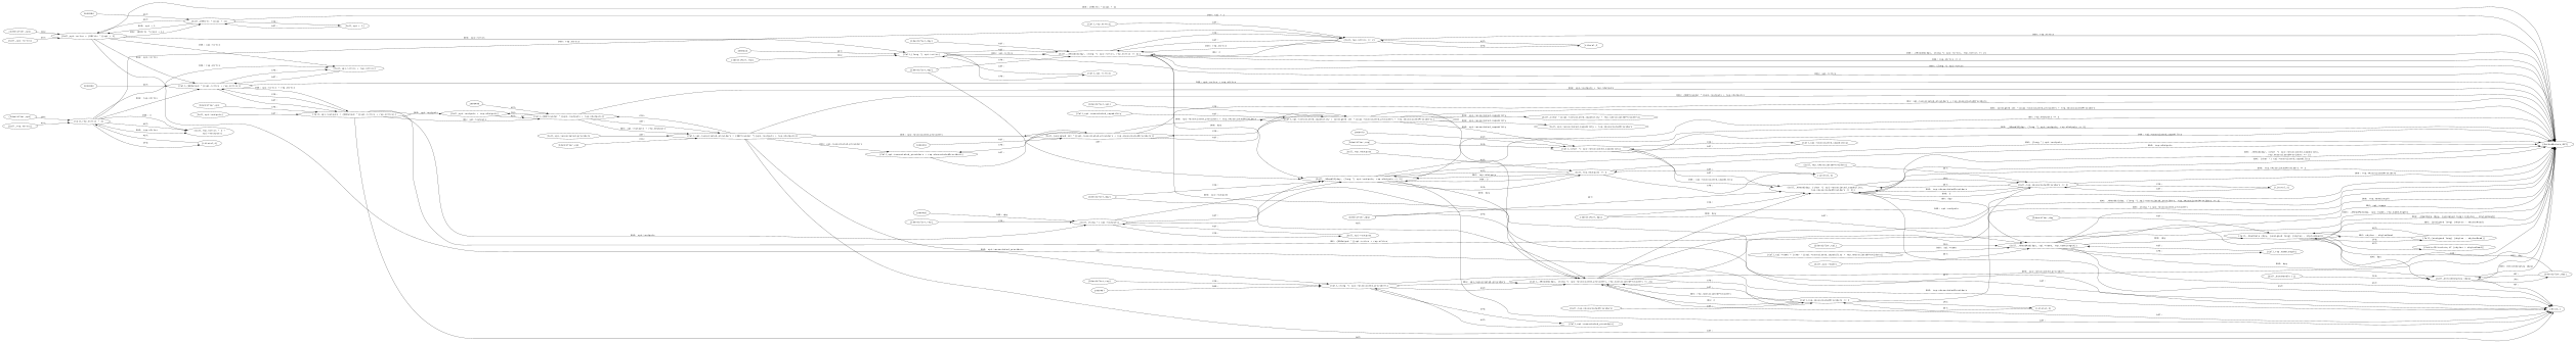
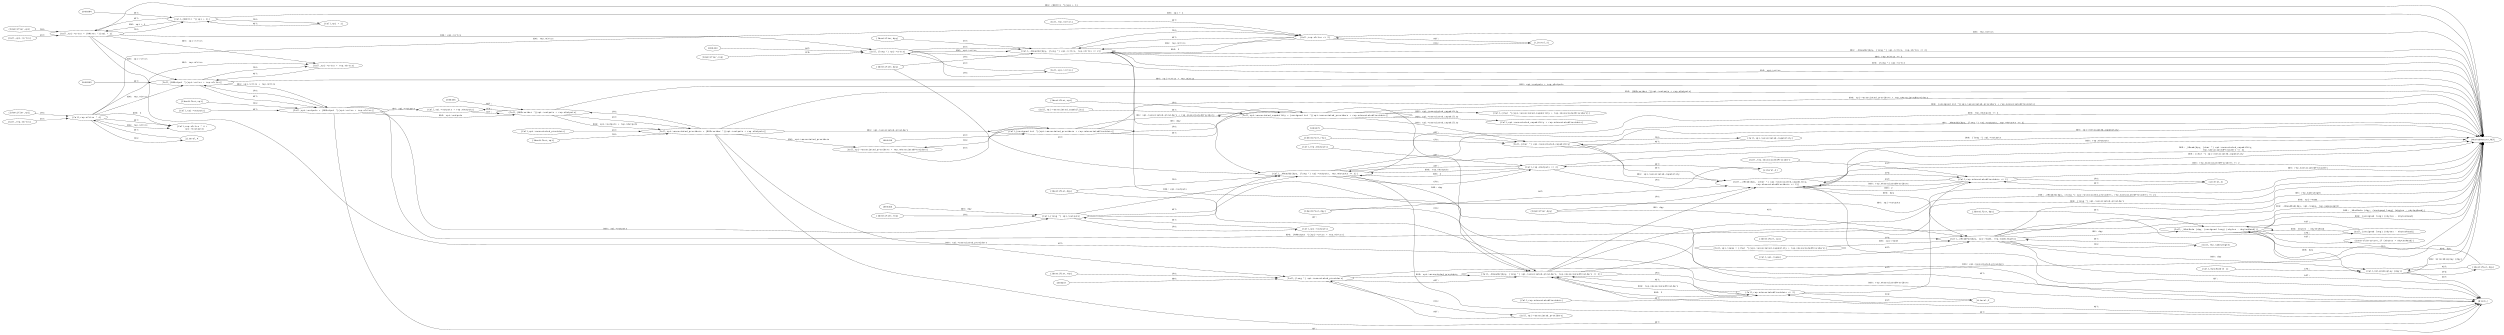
  digraph {
    fontname="Liberation Mono"
    rankdir=LR
    node [fontname="Liberation Mono"]
    edge [fontname="Liberation Mono"]
    n1 [label="(Call,_XRead(dpy, (char *) xpi->associated_capability,\n           rep.nAssociatedProviders << 2))"]
    n2 [label="(Call,rep.nAssociatedProviders << 2)"]
    n3 [label="(Call,_XReadPad(dpy, xpi->name, rep.nameLength))"]
    n4 [label="(Block,)"]
    n5 [label="(MethodReturn,RET)"]
    n6 [label="(Literal,2)"]
    n7 [label="(Call,_XEatData (dpy, (unsigned long) (nbytes - nbytesRead)))"]
    n8 [label="(Call,UnlockDisplay (dpy))"]
    n9 [label="(Call,rep.nameLength)"]
    n10 [label="(Call,_XRead32(dpy, (long *) xpi->associated_providers, rep.nAssociatedProviders << 2))"]
    n11 [label="(Call,rep.nAssociatedProviders << 2)"]
    n12 [label="(Literal,2)"]
    n13 [label="(Call,_XRead32(dpy, (long *) xpi->outputs, rep.nOutputs << 2))"]
    n14 [label="(Call,rep.nOutputs << 2)"]
    n15 [label="(Literal,2)"]
    n16 [label="(Call,_XRead32(dpy, (long *) xpi->crtcs, rep.nCrtcs << 2))"]
    n17 [label="(Call,rep.nCrtcs << 2)"]
    n18 [label="(Literal,2)"]
    n19 [label="(Call,(long *) xpi->crtcs)"]
    n20 [label="(Call,xpi->crtcs)"]
    n21 [label="(Call,xpi->crtcs = (RRCrtc *)(xpi + 1))"]
    n22 [label="(Call,(RRCrtc *)(xpi + 1))"]
    n23 [label="(Call,(RROutput *)(xpi->crtcs + rep.nCrtcs))"]
    n24 [label="(Call,xpi->crtcs + rep.nCrtcs)"]
    n25 [label="(Call,xpi + 1)"]
    n26 [label="(Call,xpi->outputs = (RROutput *)(xpi->crtcs + rep.nCrtcs))"]
    n27 [label="(Call,rep.nCrtcs * 4)"]
    n28 [label="(Literal,4)"]
    n29 [label="(Call,rep.nCrtcs * 4 +\n    xpi->noutputs)"]
    n30 [label="(Call,(long *) xpi->outputs)"]
    n31 [label="(Call,xpi->outputs)"]
    n32 [label="(Call,(RRProvider *)(xpi->outputs + rep.nOutputs))"]
    n33 [label="(Call,xpi->outputs + rep.nOutputs)"]
    n34 [label="(Call,xpi->associated_providers = (RRProvider *)(xpi->outputs + rep.nOutputs))"]
    n35 [label="(Call,(long *) xpi->associated_providers)"]
    n36 [label="(Call,xpi->associated_providers)"]
    n37 [label="(Call,(unsigned int *)(xpi->associated_providers + rep.nAssociatedProviders))"]
    n38 [label="(Call,xpi->associated_providers + rep.nAssociatedProviders)"]
    n39 [label="(Call,xpi->associated_capability = (unsigned int *)(xpi->associated_providers + rep.nAssociatedProviders))"]
    n40 [label="(Call,(char *) xpi->associated_capability)"]
    n41 [label="(Call,xpi->associated_capability)"]
    n42 [label="(Call,(char *)(xpi->associated_capability + rep.nAssociatedProviders))"]
    n43 [label="(Call,xpi->associated_capability + rep.nAssociatedProviders)"]
    n44 [label="(ControlStructure,if (nbytes > nbytesRead))"]
    n45 [label="(Call,(unsigned long) (nbytes - nbytesRead))"]
    n46 [label="(Identifier,dpy)"]
    n47 [label="(Identifier,dpy)"]
    n48 [label="(Call,rep.nAssociatedProviders)"]
    n49 [label="(Identifier,rep)"]
    n50 [label="(Identifier,dpy)"]
    n51 [label="(Call,rep.nAssociatedProviders)"]
    n52 [label="(Call,SyncHandle ())"]
    n53 [label="(Call,xpi->associated_capability)"]
    n54 [label="(Identifier,rep)"]
    n55 [label="(Identifier,xpi)"]
    n56 [label="(Identifier,xpi)"]
    n57 [label="(Call,rep.nCrtcs)"]
    n58 [label="(Identifier,rep)"]
    n59 [label="(Identifier,dpy)"]
    n60 [label="(Identifier,xpi)"]
    n61 [label="(Call,xpi->name = (char *)(xpi->associated_capability + rep.nAssociatedProviders))"]
    n62 [label="(Identifier,rep)"]
    n63 [label="(Identifier,dpy)"]
    n64 [label="(Identifier,xpi)"]
    n65 [label="(Identifier,xpi)"]
    n66 [label="(Call,xpi->crtcs)"]
    n67 [label="(Call,xpi->outputs)"]
    n68 [label="(Call,rep.nOutputs)"]
    n69 [label="(Identifier,dpy)"]
    n70 [label="(Call,xpi->associated_providers)"]
    n71 [label="(Identifier,xpi)"]
    n72 [label="(Call,rep.nCrtcs)"]
    n73 [label="(Call,xpi->name)"]
    n74 [label="(Identifier,dpy)"]
    1000443
    1000384
    1000455
    1000393
    1000467
    1000406
    1000479
    1000419
    n1 -> n2 [label="CFG: "]
    n1 -> n3 [label="DDG: dpy"]
    n1 -> n4 [label="AST: "]
    n1 -> n5 [label="DDG: rep.nAssociatedProviders << 2"]
    n1 -> n5 [label="DDG: _XRead(dpy, (char *) xpi->associated_capability,\n           rep.nAssociatedProviders << 2)"]
    n1 -> n5 [label="DDG: (char *) xpi->associated_capability"]
    n2 -> n1 [label="AST: "]
    n2 -> n1 [label="DDG: rep.nAssociatedProviders"]
    n2 -> n1 [label="DDG: 2"]
    n2 -> n5 [label="DDG: rep.nAssociatedProviders"]
    n2 -> n6 [label="CFG: "]
    n3 -> n4 [label="AST: "]
    n3 -> n5 [label="DDG: _XReadPad(dpy, xpi->name, rep.nameLength)"]
    n3 -> n5 [label="DDG: rep.nameLength"]
    n3 -> n5 [label="DDG: xpi->name"]
    n3 -> n7 [label="DDG: dpy"]
    n3 -> n8 [label="DDG: dpy"]
    n3 -> n9 [label="CFG: "]
    n6 -> n2 [label="AST: "]
    n7 -> n5 [label="DDG: _XEatData (dpy, (unsigned long) (nbytes - nbytesRead))"]
    n7 -> n5 [label="DDG: (unsigned long) (nbytes - nbytesRead)"]
    n7 -> n8 [label="DDG: dpy"]
    n7 -> n44 [label="AST: "]
    n7 -> n45 [label="CFG: "]
    n8 -> n4 [label="AST: "]
    n8 -> n5 [label="DDG: UnlockDisplay (dpy)"]
    n8 -> n5 [label="DDG: dpy"]
    n8 -> n46 [label="CFG: "]
    n9 -> n3 [label="AST: "]
    n10 -> n1 [label="DDG: dpy"]
    n10 -> n4 [label="AST: "]
    n10 -> n5 [label="DDG: _XRead32(dpy, (long *) xpi->associated_providers, rep.nAssociatedProviders << 2)"]
    n10 -> n5 [label="DDG: (long *) xpi->associated_providers"]
    n10 -> n11 [label="CFG: "]
    n11 -> n2 [label="DDG: rep.nAssociatedProviders"]
    n11 -> n10 [label="AST: "]
    n11 -> n10 [label="DDG: rep.nAssociatedProviders"]
    n11 -> n10 [label="DDG: 2"]
    n11 -> n12 [label="CFG: "]
    n12 -> n11 [label="AST: "]
    n13 -> n4 [label="AST: "]
    n13 -> n5 [label="DDG: rep.nOutputs << 2"]
    n13 -> n5 [label="DDG: _XRead32(dpy, (long *) xpi->outputs, rep.nOutputs << 2)"]
    n13 -> n5 [label="DDG: (long *) xpi->outputs"]
    n13 -> n10 [label="DDG: dpy"]
    n13 -> n14 [label="CFG: "]
    n14 -> n5 [label="DDG: rep.nOutputs"]
    n14 -> n13 [label="AST: "]
    n14 -> n13 [label="DDG: rep.nOutputs"]
    n14 -> n13 [label="DDG: 2"]
    n14 -> n15 [label="CFG: "]
    n15 -> n14 [label="AST: "]
    n16 -> n4 [label="AST: "]
    n16 -> n5 [label="DDG: (long *) xpi->crtcs"]
    n16 -> n5 [label="DDG: _XRead32(dpy, (long *) xpi->crtcs, rep.nCrtcs << 2)"]
    n16 -> n5 [label="DDG: rep.nCrtcs << 2"]
    n16 -> n13 [label="DDG: dpy"]
    n16 -> n17 [label="CFG: "]
    n17 -> n5 [label="DDG: rep.nCrtcs"]
    n17 -> n16 [label="AST: "]
    n17 -> n16 [label="DDG: rep.nCrtcs"]
    n17 -> n16 [label="DDG: 2"]
    n17 -> n18 [label="CFG: "]
    n18 -> n17 [label="AST: "]
    n19 -> n5 [label="DDG: xpi->crtcs"]
    n19 -> n16 [label="AST: "]
    n19 -> n16 [label="DDG: xpi->crtcs"]
    n19 -> n20 [label="CFG: "]
    n20 -> n19 [label="AST: "]
    n21 -> n4 [label="AST: "]
    n21 -> n5 [label="DDG: (RRCrtc *)(xpi + 1)"]
    n21 -> n19 [label="DDG: xpi->crtcs"]
-   n21 -> n22 [label="DDG: (RRCrtc *)(xpi + 1)"]
+   n21 -> n22 [label="CFG: "]
    n21 -> n23 [label="DDG: xpi->crtcs"]
    n21 -> n24 [label="DDG: xpi->crtcs"]
    n22 -> n5 [label="DDG: xpi + 1"]
    n22 -> n21 [label="AST: "]
    n22 -> n21 [label="DDG: xpi + 1"]
    n22 -> n25 [label="CFG: "]
    n23 -> n5 [label="DDG: xpi->crtcs + rep.nCrtcs"]
    n23 -> n24 [label="CFG: "]
    n23 -> n26 [label="AST: "]
    n23 -> n26 [label="DDG: xpi->crtcs + rep.nCrtcs"]
    n24 -> n23 [label="AST: "]
    n25 -> n22 [label="AST: "]
    n26 -> n4 [label="AST: "]
    n26 -> n5 [label="DDG: (RROutput *)(xpi->crtcs + rep.nCrtcs)"]
    n26 -> n23 [label="CFG: "]
    n26 -> n30 [label="DDG: xpi->outputs"]
    n26 -> n32 [label="DDG: xpi->outputs"]
    n26 -> n33 [label="DDG: xpi->outputs"]
    n27 -> n17 [label="DDG: rep.nCrtcs"]
    n27 -> n23 [label="DDG: rep.nCrtcs"]
    n27 -> n24 [label="DDG: rep.nCrtcs"]
    n27 -> n28 [label="CFG: "]
    n27 -> n29 [label="AST: "]
    n27 -> n29 [label="DDG: rep.nCrtcs"]
    n27 -> n29 [label="DDG: 4"]
    n28 -> n27 [label="AST: "]
    n30 -> n5 [label="DDG: xpi->outputs"]
    n30 -> n13 [label="AST: "]
    n30 -> n13 [label="DDG: xpi->outputs"]
    n30 -> n31 [label="CFG: "]
    n31 -> n30 [label="AST: "]
    n32 -> n5 [label="DDG: xpi->outputs + rep.nOutputs"]
    n32 -> n33 [label="CFG: "]
    n32 -> n34 [label="AST: "]
    n32 -> n34 [label="DDG: xpi->outputs + rep.nOutputs"]
    n33 -> n32 [label="AST: "]
    n34 -> n4 [label="AST: "]
    n34 -> n5 [label="DDG: (RRProvider *)(xpi->outputs + rep.nOutputs)"]
    n34 -> n32 [label="CFG: "]
    n34 -> n35 [label="DDG: xpi->associated_providers"]
    n34 -> n37 [label="DDG: xpi->associated_providers"]
    n34 -> n38 [label="DDG: xpi->associated_providers"]
    n35 -> n5 [label="DDG: xpi->associated_providers"]
    n35 -> n10 [label="AST: "]
    n35 -> n10 [label="DDG: xpi->associated_providers"]
    n35 -> n36 [label="CFG: "]
    n36 -> n35 [label="AST: "]
    n37 -> n5 [label="DDG: xpi->associated_providers + rep.nAssociatedProviders"]
    n37 -> n38 [label="CFG: "]
    n37 -> n39 [label="AST: "]
    n37 -> n39 [label="DDG: xpi->associated_providers + rep.nAssociatedProviders"]
    n38 -> n37 [label="AST: "]
    n39 -> n4 [label="AST: "]
    n39 -> n5 [label="DDG: (unsigned int *)(xpi->associated_providers + rep.nAssociatedProviders)"]
    n39 -> n37 [label="CFG: "]
    n39 -> n40 [label="DDG: xpi->associated_capability"]
    n39 -> n42 [label="DDG: xpi->associated_capability"]
    n39 -> n43 [label="DDG: xpi->associated_capability"]
    n40 -> n1 [label="AST: "]
    n40 -> n1 [label="DDG: xpi->associated_capability"]
    n40 -> n5 [label="DDG: xpi->associated_capability"]
    n40 -> n41 [label="CFG: "]
    n41 -> n40 [label="AST: "]
    n45 -> n7 [label="AST: "]
    n45 -> n7 [label="DDG: nbytes - nbytesRead"]
    n46 -> n7 [label="CFG: "]
    n46 -> n8 [label="AST: "]
    n47 -> n10 [label="AST: "]
    n47 -> n13 [label="CFG: "]
    n48 -> n2 [label="AST: "]
    n49 -> n19 [label="CFG: "]
    n50 -> n7 [label="AST: "]
    n51 -> n11 [label="AST: "]
    n52 -> n8 [label="CFG: "]
    n53 -> n39 [label="AST: "]
    n54 -> n40 [label="CFG: "]
    n55 -> n27 [label="CFG: "]
    n56 -> n39 [label="CFG: "]
    n57 -> n17 [label="AST: "]
    n58 -> n35 [label="CFG: "]
    n59 -> n1 [label="CFG: "]
    n59 -> n3 [label="AST: "]
    n60 -> n3 [label="CFG: "]
    n61 -> n3 [label="DDG: xpi->name"]
    n62 -> n30 [label="CFG: "]
    n63 -> n13 [label="AST: "]
    n63 -> n16 [label="CFG: "]
    n64 -> n21 [label="CFG: "]
    n65 -> n26 [label="CFG: "]
    n66 -> n21 [label="AST: "]
    n67 -> n26 [label="AST: "]
    n68 -> n14 [label="AST: "]
    n69 -> n1 [label="AST: "]
    n69 -> n10 [label="CFG: "]
    n70 -> n34 [label="AST: "]
    n71 -> n34 [label="CFG: "]
    n72 -> n27 [label="AST: "]
    n73 -> n3 [label="AST: "]
    n74 -> n16 [label="AST: "]
    1000443 -> n19 [label="AST: "]
    1000384 -> n22 [label="AST: "]
    1000455 -> n30 [label="DDG: dpy"]
    1000393 -> n23 [label="AST: "]
    1000467 -> n35 [label="DDG: "]
    1000406 -> n32 [label="AST: "]
    1000479 -> n40 [label="AST: "]
    1000419 -> n37 [label="AST: "]
  }
